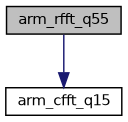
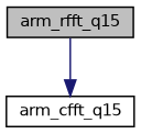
  digraph {
    rankdir=TB
    node [color=black fontname=Helvetica fontsize=10 shape=record style=filled]
-   n1 [fillcolor=grey75 fontcolor=black height=0.2 label=arm_rfft_q55 width=0.4]
+   n1 [fillcolor=grey75 fontcolor=black height=0.2 label=arm_rfft_q15 width=0.4]
    n2 [fillcolor=white height=0.2 label=arm_cfft_q15 width=0.4]
    n1 -> n2 [color=midnightblue fontname=Helvetica fontsize=10 labelfontname=Helvetica labelfontsize=10 style=solid]
  }
